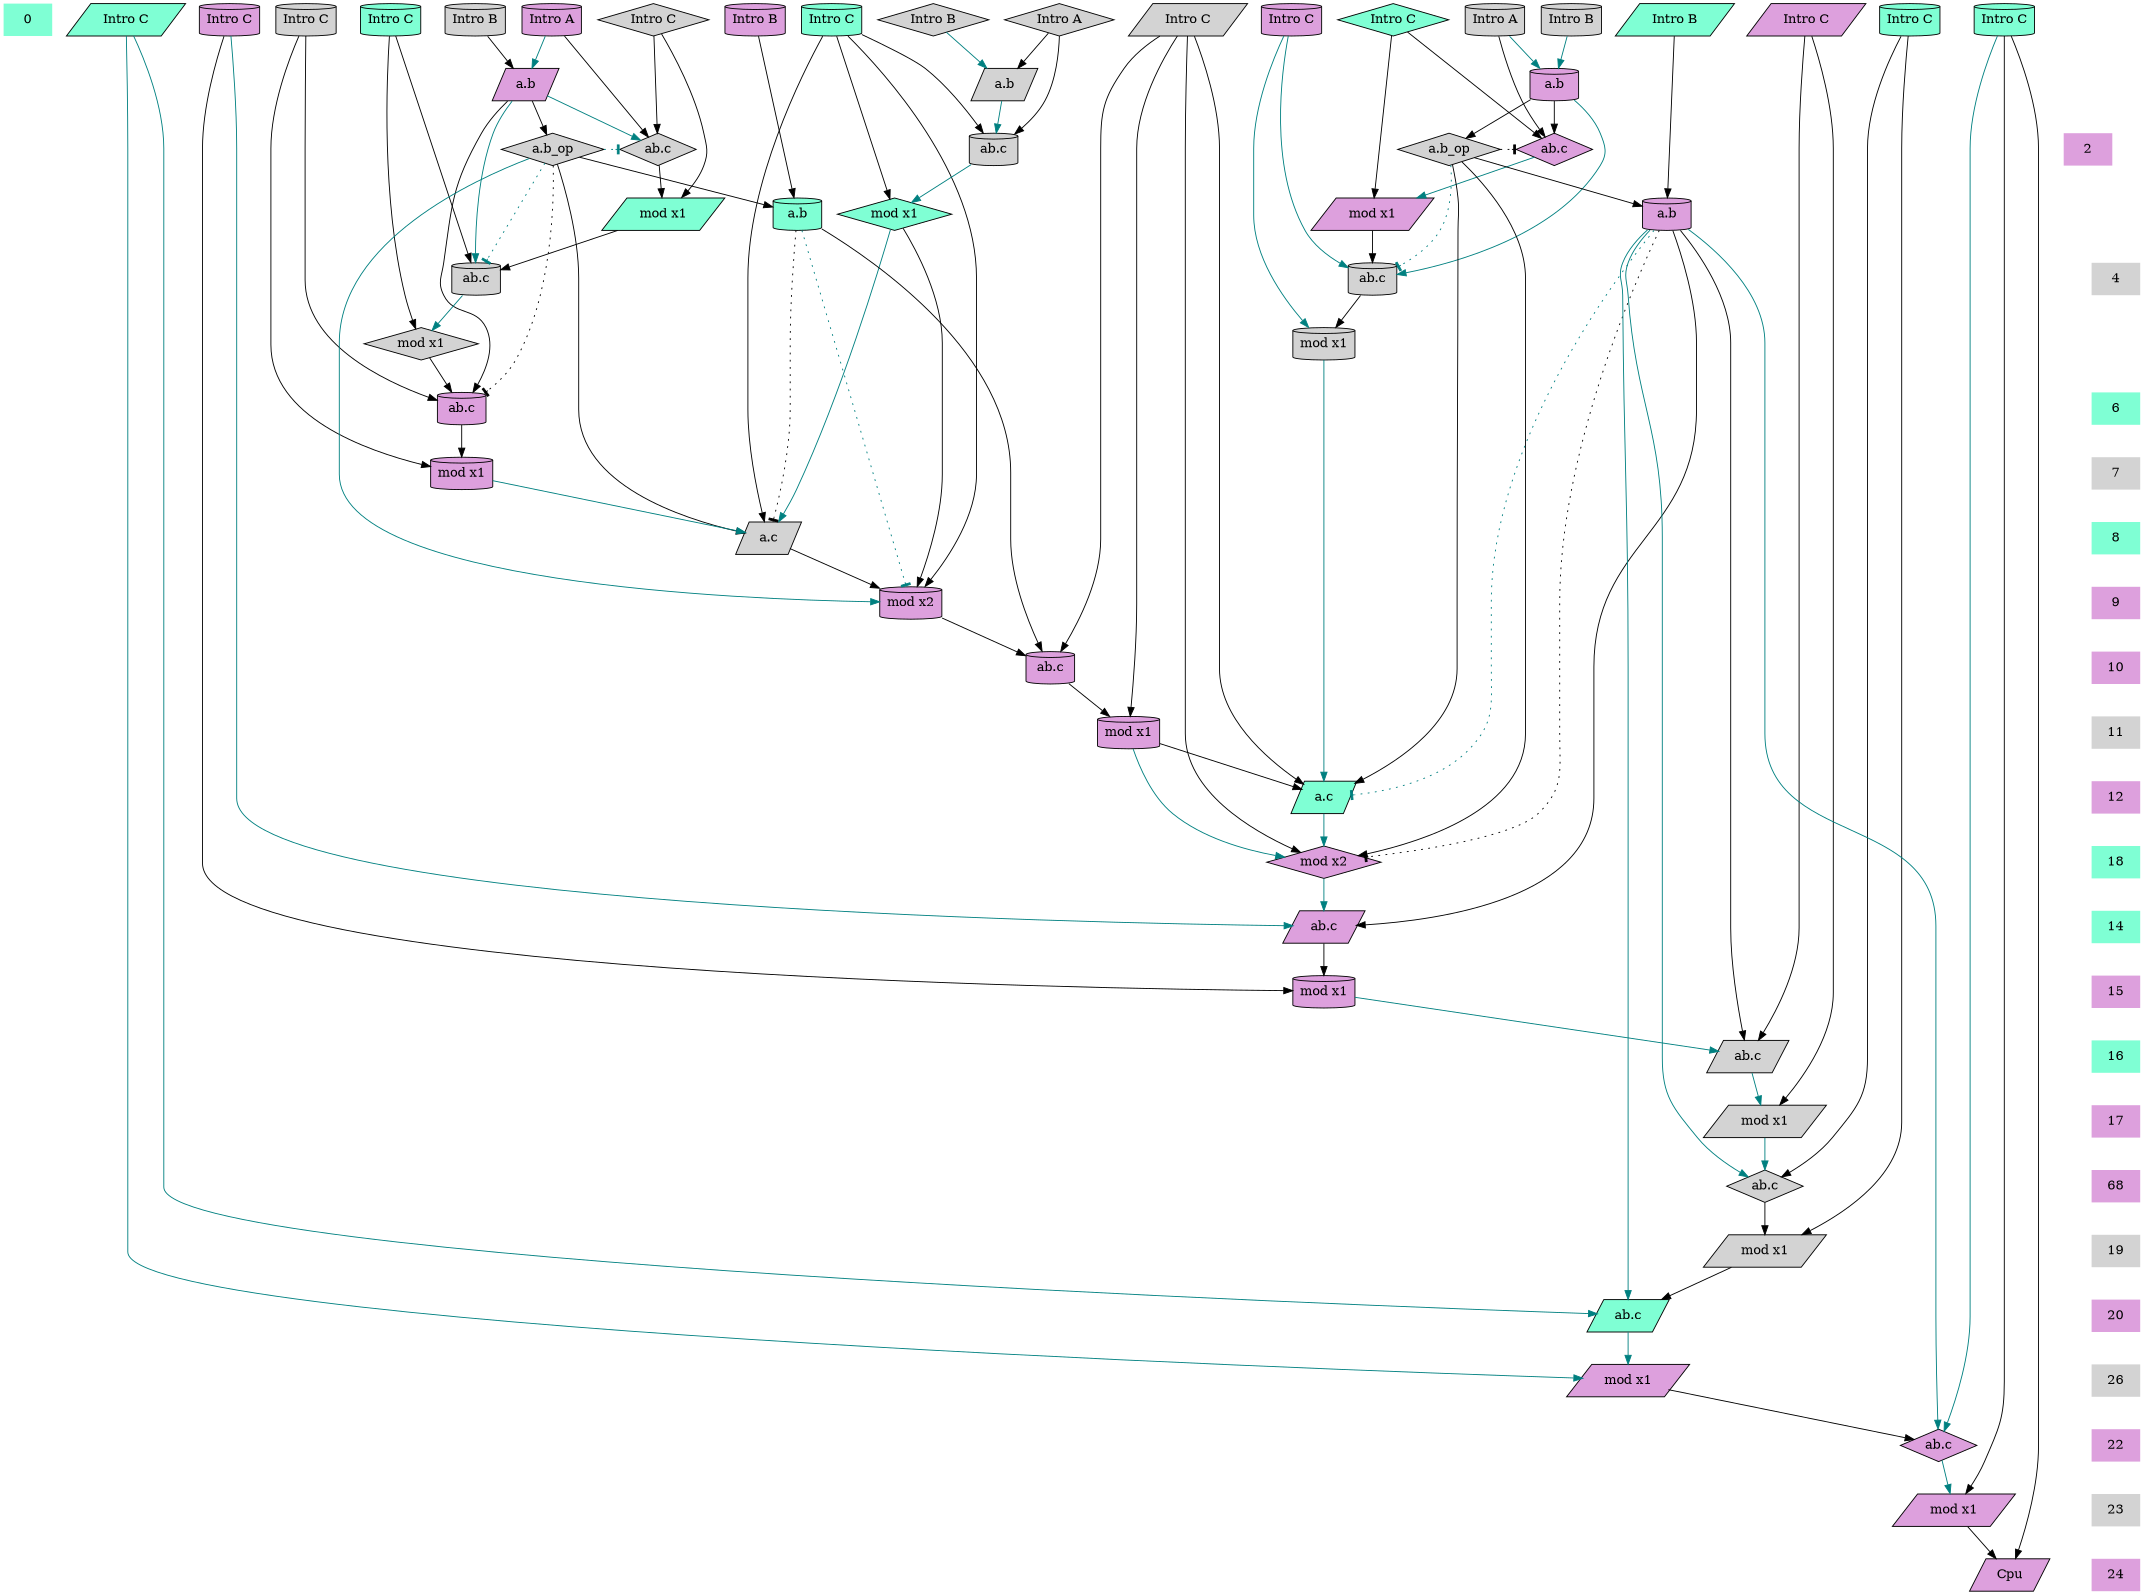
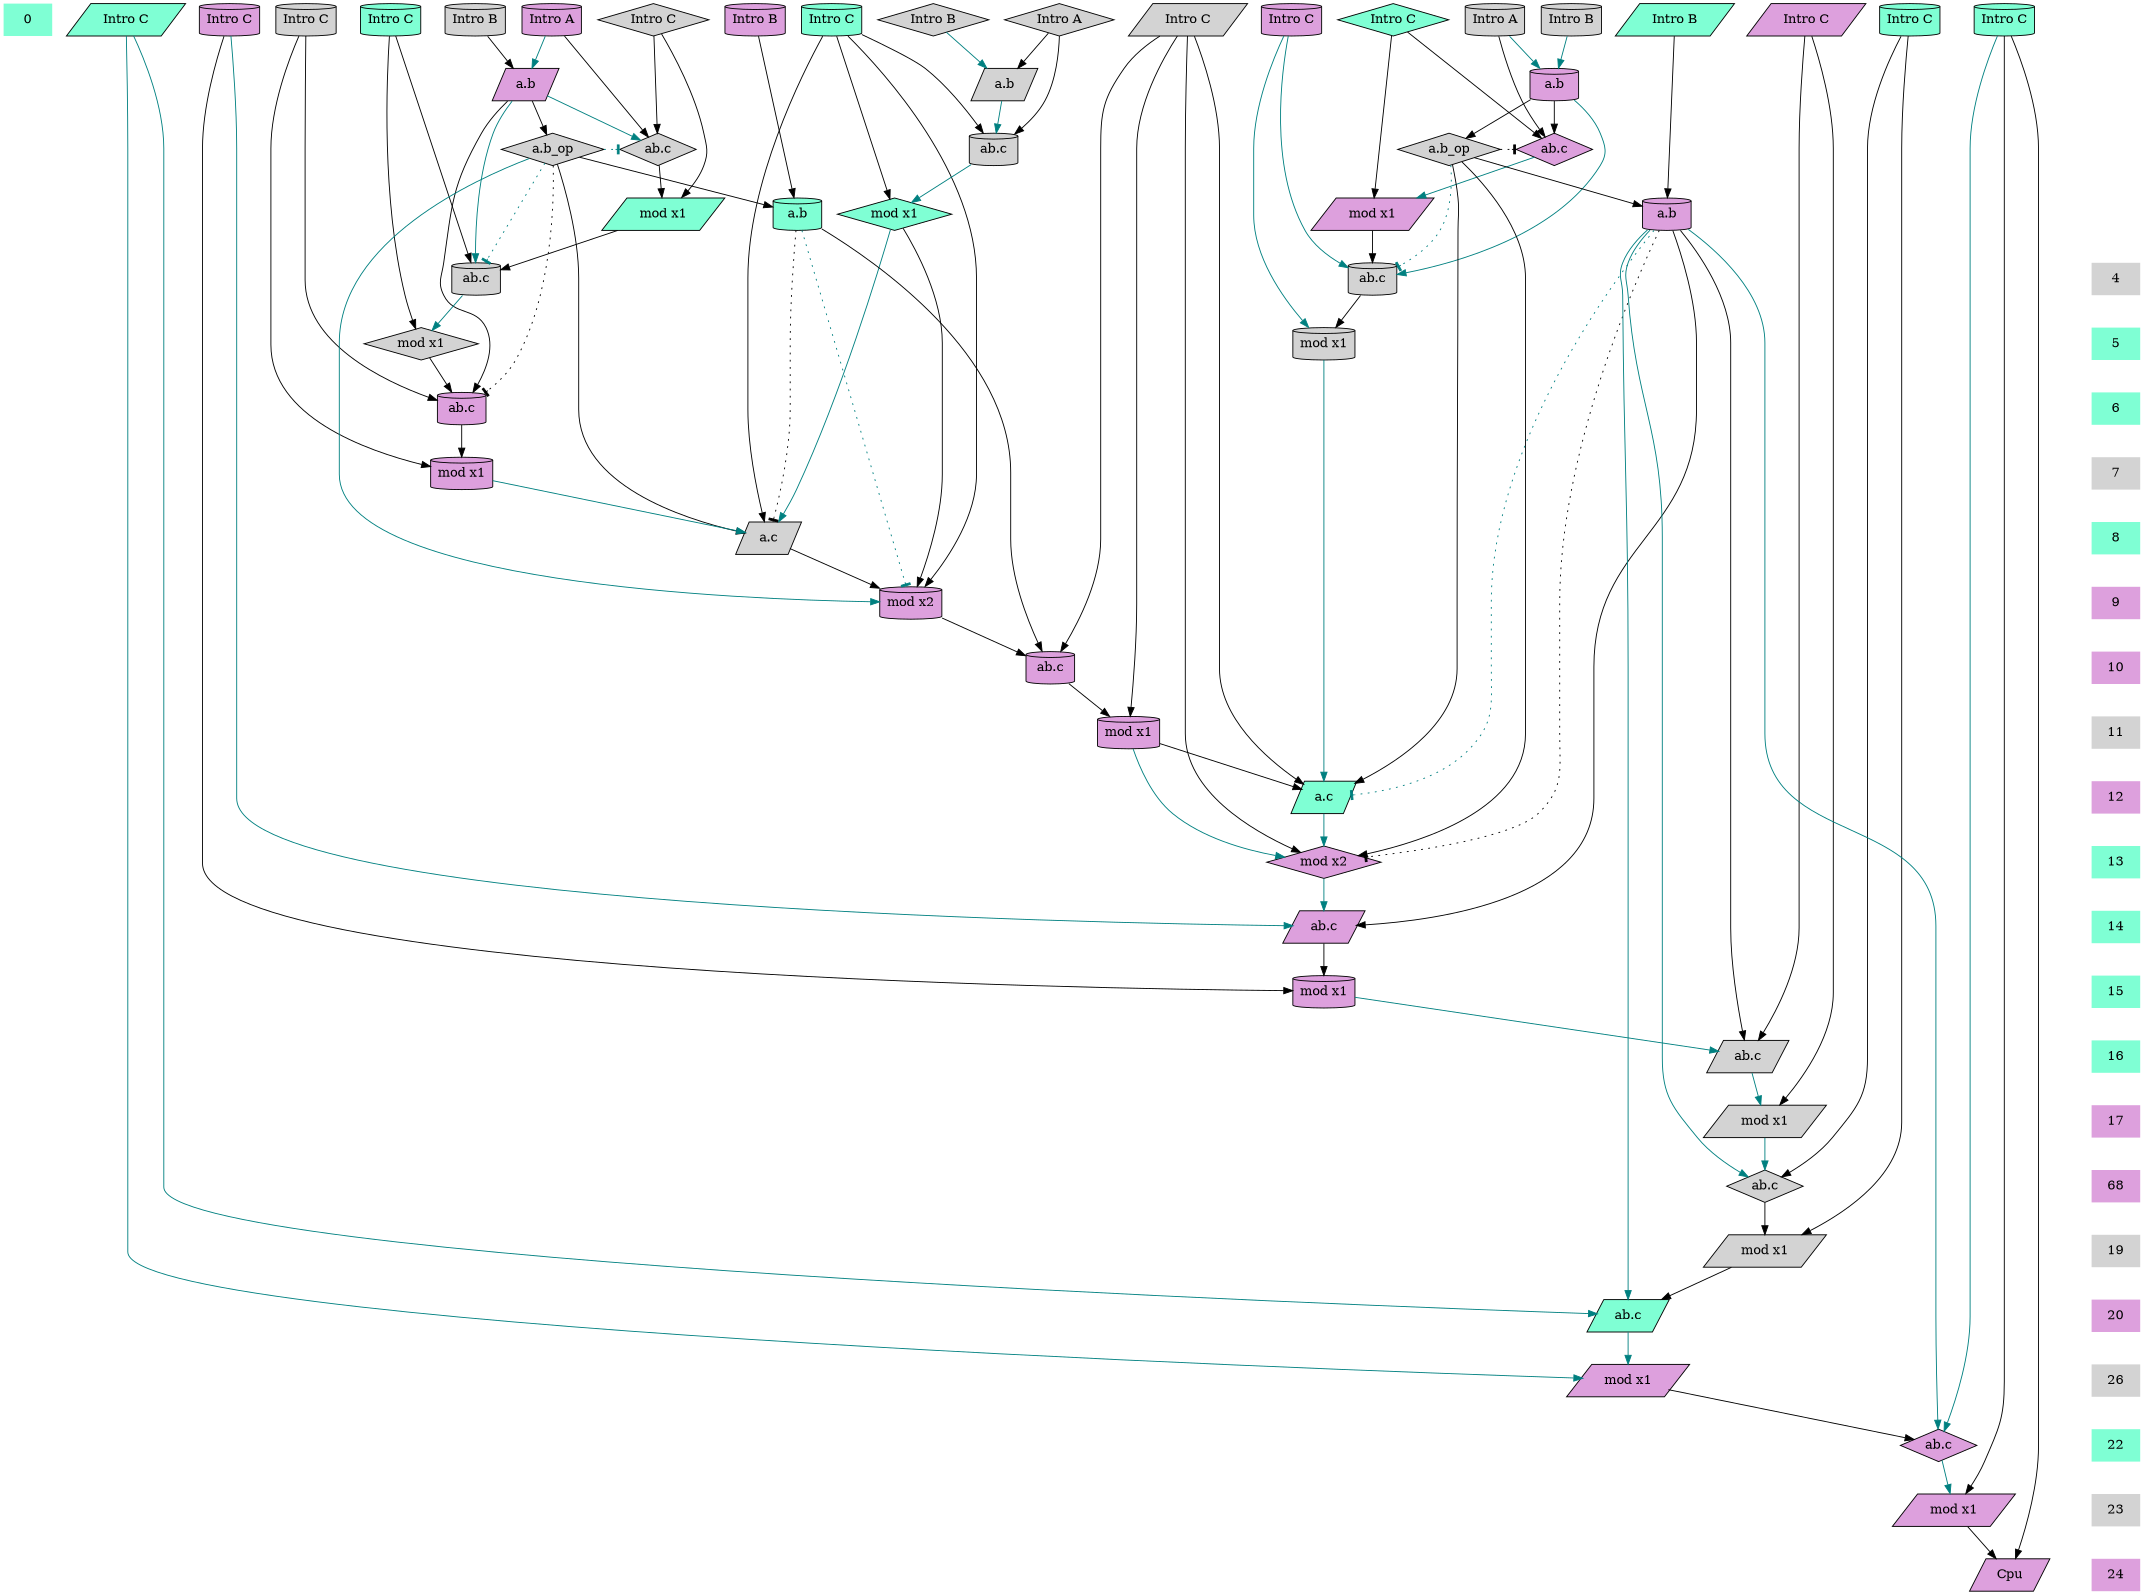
  digraph {
    ranksep=.5
    node [fillcolor=plum shape=cylinder style=filled]
    edge [color=black]
    0 [fillcolor=aquamarine shape=plaintext]
    n2 [fillcolor=aquamarine label="Intro B" shape=parallelogram]
    n3 [fillcolor=lightgrey label="Intro B"]
    n4 [fillcolor=lightgrey label="Intro A"]
    n5 [label="Intro B"]
    n6 [label="Intro A"]
    n7 [fillcolor=lightgrey label="Intro B" shape=diamond]
    n8 [fillcolor=lightgrey label="Intro A" shape=diamond]
    n9 [fillcolor=lightgrey label="Intro B"]
    n10 [fillcolor=lightgrey label="Intro C" shape=diamond]
    n11 [fillcolor=aquamarine label="Intro C"]
    n12 [fillcolor=aquamarine label="Intro C" shape=diamond]
    n13 [fillcolor=aquamarine label="Intro C"]
    n14 [label="Intro C" shape=parallelogram]
    n15 [fillcolor=aquamarine label="Intro C"]
    n16 [label="Intro C"]
    n17 [fillcolor=lightgrey label="Intro C" shape=parallelogram]
    n18 [fillcolor=aquamarine label="Intro C" shape=parallelogram]
    n19 [fillcolor=aquamarine label="Intro C"]
    n20 [fillcolor=lightgrey label="Intro C"]
    n21 [label="Intro C"]
    n22 [label="a.b" shape=parallelogram]
    n23 [fillcolor=lightgrey label="a.b" shape=parallelogram]
    n24 [label="a.b"]
-   2 [shape=plaintext]
    n26 [fillcolor=lightgrey label="ab.c" shape=diamond]
    n27 [fillcolor=lightgrey label="ab.c"]
    n28 [fillcolor=lightgrey label="a.b_op" shape=diamond]
    n29 [label="ab.c" shape=diamond]
    n30 [fillcolor=lightgrey label="a.b_op" shape=diamond]
    n31 [fillcolor=aquamarine label="mod x1" shape=parallelogram]
    n32 [fillcolor=aquamarine label="mod x1" shape=diamond]
    n33 [label="mod x1" shape=parallelogram]
    n34 [fillcolor=aquamarine label="a.b"]
    n35 [label="a.b"]
    4 [fillcolor=lightgrey shape=plaintext]
    n37 [fillcolor=lightgrey label="ab.c"]
    n38 [fillcolor=lightgrey label="ab.c"]
+   5 [fillcolor=aquamarine shape=plaintext]
    n40 [fillcolor=lightgrey label="mod x1" shape=diamond]
    n41 [fillcolor=lightgrey label="mod x1"]
    6 [fillcolor=aquamarine shape=plaintext]
    n43 [label="ab.c"]
    7 [fillcolor=lightgrey shape=plaintext]
    n45 [label="mod x1"]
    8 [fillcolor=aquamarine shape=plaintext]
    n47 [fillcolor=lightgrey label="a.c" shape=parallelogram]
    9 [shape=plaintext]
    n49 [label="mod x2"]
    10 [shape=plaintext]
    n51 [label="ab.c"]
    11 [fillcolor=lightgrey shape=plaintext]
    n53 [label="mod x1"]
    12 [shape=plaintext]
    n55 [fillcolor=aquamarine label="a.c" shape=parallelogram]
-   13 [fillcolor=aquamarine shape=plaintext label=18]
+   13 [fillcolor=aquamarine shape=plaintext]
    n57 [label="mod x2" shape=diamond]
    14 [fillcolor=aquamarine shape=plaintext]
    n59 [label="ab.c" shape=parallelogram]
-   15 [shape=plaintext]
+   15 [fillcolor=aquamarine shape=plaintext]
    n61 [label="mod x1"]
    16 [fillcolor=aquamarine shape=plaintext]
    n63 [fillcolor=lightgrey label="ab.c" shape=parallelogram]
    17 [shape=plaintext]
    n65 [fillcolor=lightgrey label="mod x1" shape=parallelogram]
    n66 [label=68 shape=plaintext]
    n67 [fillcolor=lightgrey label="ab.c" shape=diamond]
    19 [fillcolor=lightgrey shape=plaintext]
    n69 [fillcolor=lightgrey label="mod x1" shape=parallelogram]
    20 [shape=plaintext]
    n71 [fillcolor=aquamarine label="ab.c" shape=parallelogram]
    n72 [fillcolor=lightgrey label=26 shape=plaintext]
    n73 [label="mod x1" shape=parallelogram]
-   22 [shape=plaintext]
+   22 [fillcolor=aquamarine shape=plaintext]
    n75 [label="ab.c" shape=diamond]
    23 [fillcolor=lightgrey shape=plaintext]
    n77 [label="mod x1" shape=parallelogram]
    24 [shape=plaintext]
    n79 [label=Cpu shape=parallelogram]
    subgraph sub_1 {
      rank=same
      0
      n2
      n3
      n4
      n5
      n6
      n7
      n8
      n9
      n10
      n11
      n12
      n13
      n14
      n15
      n16
      n17
      n18
      n19
      n20
      n21
    }
    subgraph sub_2 {
      rank=same
      n22
      n23
      n24
    }
    subgraph sub_3 {
      rank=same
-     2
      n26
      n27
      n28
      n29
      n30
    }
    subgraph sub_4 {
      rank=same
      n31
      n32
      n33
      n34
      n35
    }
    subgraph sub_5 {
      rank=same
      4
      n37
      n38
    }
    subgraph sub_6 {
      rank=same
+     5
      n40
      n41
    }
    subgraph sub_7 {
      rank=same
      6
      n43
    }
    subgraph sub_8 {
      rank=same
      7
      n45
    }
    subgraph sub_9 {
      rank=same
      8
      n47
    }
    subgraph sub_10 {
      rank=same
      9
      n49
    }
    subgraph sub_11 {
      rank=same
      10
      n51
    }
    subgraph sub_12 {
      rank=same
      11
      n53
    }
    subgraph sub_13 {
      rank=same
      12
      n55
    }
    subgraph sub_14 {
      rank=same
      13
      n57
    }
    subgraph sub_15 {
      rank=same
      14
      n59
    }
    subgraph sub_16 {
      rank=same
      15
      n61
    }
    subgraph sub_17 {
      rank=same
      16
      n63
    }
    subgraph sub_18 {
      rank=same
      17
      n65
    }
    subgraph sub_19 {
      rank=same
      n66
      n67
    }
    subgraph sub_20 {
      rank=same
      19
      n69
    }
    subgraph sub_21 {
      rank=same
      20
      n71
    }
    subgraph sub_22 {
      rank=same
      n72
      n73
    }
    subgraph sub_23 {
      rank=same
      22
      n75
    }
    subgraph sub_24 {
      rank=same
      23
      n77
    }
    subgraph sub_25 {
      rank=same
      24
      n79
    }
    n2 -> n35
    n3 -> n22
    n4 -> n24 [color=teal]
    n4 -> n29
    n5 -> n34
    n6 -> n22 [color=teal]
    n6 -> n26
    n7 -> n23 [color=teal]
    n8 -> n23
    n8 -> n27
    n9 -> n24 [color=teal]
    n10 -> n26
    n10 -> n31
    n11 -> n37
    n11 -> n40
    n12 -> n29
    n12 -> n33
    n13 -> n67
    n13 -> n69
    n14 -> n63
    n14 -> n65
    n15 -> n27
    n15 -> n32
    n15 -> n47
    n15 -> n49
    n16 -> n38 [color=teal]
    n16 -> n41 [color=teal]
    n17 -> n51
    n17 -> n53
    n17 -> n55
    n17 -> n57
    n18 -> n71 [color=teal]
    n18 -> n73 [color=teal]
    n19 -> n75 [color=teal]
    n19 -> n77
    n19 -> n79
    n20 -> n43
    n20 -> n45
    n21 -> n59 [color=teal]
    n21 -> n61
    n22 -> n26 [color=teal]
    n22 -> n28
    n22 -> n37 [color=teal]
    n22 -> n43
    n23 -> n27 [color=teal]
    n24 -> n29
    n24 -> n30
    n24 -> n38 [color=teal]
    n26 -> n31
    n27 -> n32 [color=teal]
    n28 -> n26 [arrowhead=tee color=teal style=dotted]
    n28 -> n34
    n28 -> n37 [arrowhead=tee color=teal style=dotted]
    n28 -> n43 [arrowhead=tee style=dotted]
    n28 -> n47
    n28 -> n49 [color=teal]
    n29 -> n33 [color=teal]
    n30 -> n29 [arrowhead=tee style=dotted]
    n30 -> n35
    n30 -> n38 [arrowhead=tee color=teal style=dotted]
    n30 -> n55
    n30 -> n57
    n31 -> n37
    n32 -> n47 [color=teal]
    n32 -> n49
    n33 -> n38
    n34 -> n47 [arrowhead=tee style=dotted]
    n34 -> n49 [arrowhead=tee color=teal style=dotted]
    n34 -> n51
    n35 -> n55 [arrowhead=tee color=teal style=dotted]
    n35 -> n57 [arrowhead=tee style=dotted]
    n35 -> n59
    n35 -> n63
    n35 -> n67 [color=teal]
    n35 -> n71 [color=teal]
    n35 -> n75 [color=teal]
+   4 -> 5 [style=invis color=""]
    n37 -> n40 [color=teal]
    n38 -> n41
+   5 -> 6 [style=invis color=""]
    n40 -> n43
    n41 -> n55 [color=teal]
    6 -> 7 [style=invis color=""]
    n43 -> n45
    7 -> 8 [style=invis color=""]
    n45 -> n47 [color=teal]
    8 -> 9 [style=invis color=""]
    n47 -> n49
    9 -> 10 [style=invis color=""]
    n49 -> n51
    10 -> 11 [style=invis color=""]
    n51 -> n53
    11 -> 12 [style=invis color=""]
    n53 -> n55
    n53 -> n57 [color=teal]
    12 -> 13 [style=invis color=""]
    n55 -> n57 [color=teal]
    13 -> 14 [style=invis color=""]
    n57 -> n59 [color=teal]
    14 -> 15 [style=invis color=""]
    n59 -> n61
    15 -> 16 [style=invis color=""]
    n61 -> n63 [color=teal]
    16 -> 17 [style=invis color=""]
    n63 -> n65 [color=teal]
    17 -> n66 [style=invis color=""]
    n65 -> n67 [color=teal]
    n66 -> 19 [style=invis color=""]
    n67 -> n69
    19 -> 20 [style=invis color=""]
    n69 -> n71
    20 -> n72 [style=invis color=""]
    n71 -> n73 [color=teal]
    n72 -> 22 [style=invis color=""]
    n73 -> n75
    22 -> 23 [style=invis color=""]
    n75 -> n77 [color=teal]
    23 -> 24 [style=invis color=""]
    n77 -> n79
  }
